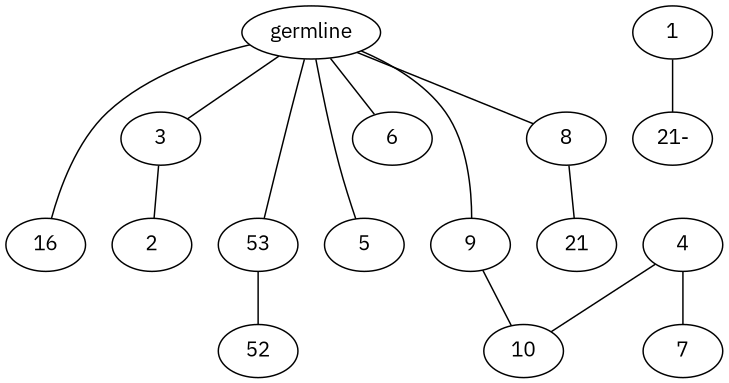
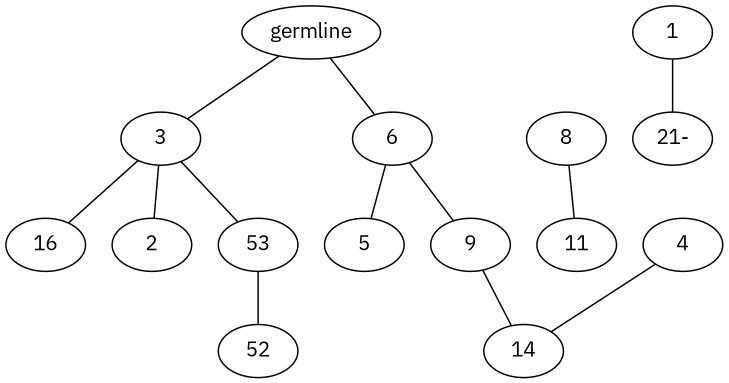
  graph {
    fontname="IBM Plex Sans"
    node [fontname="IBM Plex Sans"]
    edge [fontname="IBM Plex Sans"]
    n1 [label=germline]
    n2 [label=16]
    n3 [label=53]
    n4 [label=3]
    n5 [label=5]
    n6 [label=6]
    n7 [label=8]
    n8 [label=9]
    n9 [label=52]
    n10 [label=2]
-   n11 [label=21]
-   n12 [label=10]
+   n11 [label=11]
+   n12 [label=14]
    n13 [label=1]
    n14 [label="21-"]
    n15 [label=4]
-   n16 [label=7]
-   n1 -- n2
-   n1 -- n3
+   n4 -- n2
+   n4 -- n3
    n1 -- n4
-   n1 -- n5
+   n6 -- n5
    n1 -- n6
-   n1 -- n7
-   n1 -- n8
+   n6 -- n8
    n3 -- n9
    n4 -- n10
    n7 -- n11
    n8 -- n12
    n13 -- n14
    n15 -- n12
-   n15 -- n16
  }
